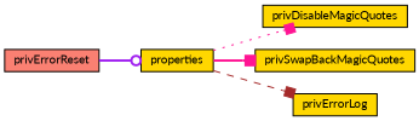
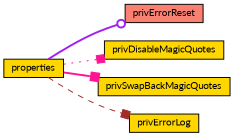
  digraph {
    fontname=Lato
    rankdir=LR
    node [color=black fillcolor=gold fontname=Lato fontsize=10 shape=record style=filled]
    edge [arrowhead=box color=deeppink fontname=Lato fontsize=10 labelfontname=Helvetica labelfontsize=10 style=bold]
    n1 [fontcolor=black height=0.2 label=properties width=0.4]
    n2 [fillcolor=salmon height=0.2 label=privErrorReset width=0.4]
    n3 [height=0.2 label=privDisableMagicQuotes width=0.4]
    n4 [height=0.2 label=privSwapBackMagicQuotes width=0.4]
    n5 [height=0.2 label=privErrorLog width=0.4]
-   n2 -> n1 [arrowhead=odot color=purple]
+   n1 -> n2 [arrowhead=odot color=purple]
    n1 -> n3 [style=dotted]
    n1 -> n4
    n1 -> n5 [color=brown style=dashed]
  }
